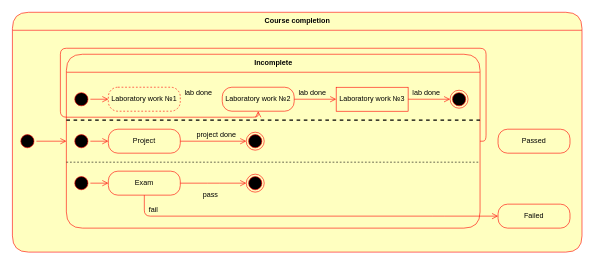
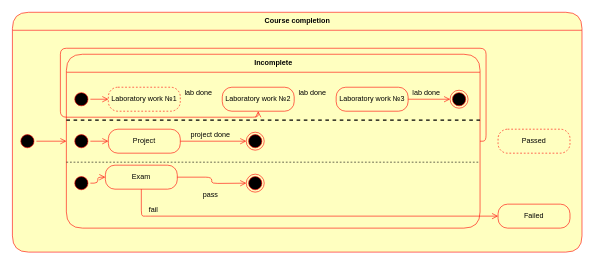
  <mxCell id="0" />
  <mxCell id="1" parent="0" />
  <mxCell id="2" value="Course completion" style="swimlane;html=1;fontStyle=1;align=center;verticalAlign=middle;childLayout=stackLayout;horizontal=1;startSize=30;horizontalStack=0;resizeParent=0;resizeLast=1;container=0;fontColor=#000000;collapsible=0;rounded=1;arcSize=30;strokeColor=#ff0000;fillColor=#ffffc0;swimlaneFillColor=#ffffc0;dropTarget=0;" vertex="1" parent="1"><mxGeometry x="20" y="20" width="950" height="400" as="geometry" /></mxCell>
  <mxCell id="3" value="Incomplete" style="swimlane;html=1;fontStyle=1;align=center;verticalAlign=middle;childLayout=stackLayout;horizontal=1;startSize=30;horizontalStack=0;resizeParent=0;resizeLast=1;container=0;fontColor=#000000;collapsible=0;rounded=1;arcSize=30;strokeColor=#ff0000;fillColor=#ffffc0;swimlaneFillColor=#ffffc0;dropTarget=0;" vertex="1" parent="1"><mxGeometry x="110" y="90" width="690" height="290" as="geometry" /></mxCell>
  <mxCell id="4" value="" style="ellipse;html=1;shape=startState;fillColor=#000000;strokeColor=#ff0000;" vertex="1" parent="1"><mxGeometry x="30" y="220" width="30" height="30" as="geometry" /></mxCell>
  <mxCell id="5" value="" style="edgeStyle=orthogonalEdgeStyle;html=1;verticalAlign=bottom;endArrow=open;endSize=8;strokeColor=#ff0000;entryX=0;entryY=0.5;entryDx=0;entryDy=0;" edge="1" source="4" parent="1" target="3"><mxGeometry relative="1" as="geometry"><mxPoint x="110" y="305" as="targetPoint" /></mxGeometry></mxCell>
  <mxCell id="6" value="" style="ellipse;html=1;shape=startState;fillColor=#000000;strokeColor=#ff0000;" vertex="1" parent="1"><mxGeometry x="120" y="150" width="30" height="30" as="geometry" /></mxCell>
  <mxCell id="7" value="" style="edgeStyle=orthogonalEdgeStyle;html=1;verticalAlign=bottom;endArrow=open;endSize=8;strokeColor=#ff0000;entryX=0;entryY=0.5;entryDx=0;entryDy=0;" edge="1" source="6" parent="1" target="8"><mxGeometry relative="1" as="geometry"><mxPoint x="135" y="240" as="targetPoint" /></mxGeometry></mxCell>
  <mxCell id="8" value="Laboratory work №1" style="rounded=1;whiteSpace=wrap;html=1;arcSize=40;fontColor=#000000;fillColor=#ffffc0;strokeColor=#ff0000;dashed=1;" vertex="1" parent="1"><mxGeometry x="180" y="145" width="120" height="40" as="geometry" /></mxCell>
  <mxCell id="9" value="lab done" style="text;html=1;align=center;verticalAlign=middle;resizable=0;points=[];autosize=1;" vertex="1" parent="1"><mxGeometry x="300" y="145" width="60" height="20" as="geometry" /></mxCell>
  <mxCell id="10" value="Laboratory work №2" style="rounded=1;whiteSpace=wrap;html=1;arcSize=40;fontColor=#000000;fillColor=#ffffc0;strokeColor=#ff0000;" vertex="1" parent="1"><mxGeometry x="370" y="145" width="120" height="40" as="geometry" /></mxCell>
- <mxCell id="11" value="Laboratory work №3" style="whiteSpace=wrap;html=1;arcSize=40;fontColor=#000000;fillColor=#ffffc0;strokeColor=#ff0000;rounded=0;" vertex="1" parent="1"><mxGeometry x="560" y="145" width="120" height="40" as="geometry" /></mxCell>
+ <mxCell id="11" value="Laboratory work №3" style="rounded=1;whiteSpace=wrap;html=1;arcSize=40;fontColor=#000000;fillColor=#ffffc0;strokeColor=#ff0000;" vertex="1" parent="1"><mxGeometry x="560" y="145" width="120" height="40" as="geometry" /></mxCell>
  <mxCell id="12" value="" style="edgeStyle=orthogonalEdgeStyle;html=1;verticalAlign=bottom;endArrow=open;endSize=8;strokeColor=#ff0000;exitX=1;exitY=0.5;exitDx=0;exitDy=0;entryX=0;entryY=0.5;entryDx=0;entryDy=0;" edge="1" source="11" parent="1" target="15"><mxGeometry relative="1" as="geometry"><mxPoint x="740" y="165" as="targetPoint" /></mxGeometry></mxCell>
- <mxCell id="13" value="" style="edgeStyle=orthogonalEdgeStyle;html=1;verticalAlign=bottom;endArrow=open;endSize=8;strokeColor=#ff0000;exitX=1;exitY=0.5;exitDx=0;exitDy=0;entryX=0;entryY=0.5;entryDx=0;entryDy=0;" edge="1" parent="1" source="10" target="11"><mxGeometry relative="1" as="geometry"><mxPoint x="630" y="255" as="targetPoint" /><mxPoint x="630" y="195" as="sourcePoint" /></mxGeometry></mxCell>
  <mxCell id="14" value="lab done" style="text;html=1;align=center;verticalAlign=middle;resizable=0;points=[];autosize=1;" vertex="1" parent="1"><mxGeometry x="490" y="145" width="60" height="20" as="geometry" /></mxCell>
  <mxCell id="15" value="" style="ellipse;html=1;shape=endState;fillColor=#000000;strokeColor=#ff0000;" vertex="1" parent="1"><mxGeometry x="750" y="150" width="30" height="30" as="geometry" /></mxCell>
  <mxCell id="16" value="lab done" style="text;html=1;align=center;verticalAlign=middle;resizable=0;points=[];autosize=1;" vertex="1" parent="1"><mxGeometry x="680" y="145" width="60" height="20" as="geometry" /></mxCell>
  <mxCell id="17" value="" style="endArrow=none;dashed=1;html=1;strokeWidth=2;" edge="1" parent="1"><mxGeometry width="50" height="50" relative="1" as="geometry"><mxPoint x="110" y="200" as="sourcePoint" /><mxPoint x="800" y="200" as="targetPoint" /></mxGeometry></mxCell>
  <mxCell id="18" value="" style="ellipse;html=1;shape=startState;fillColor=#000000;strokeColor=#ff0000;" vertex="1" parent="1"><mxGeometry x="120" y="220" width="30" height="30" as="geometry" /></mxCell>
  <mxCell id="19" value="" style="edgeStyle=orthogonalEdgeStyle;html=1;verticalAlign=bottom;endArrow=open;endSize=8;strokeColor=#ff0000;entryX=0;entryY=0.5;entryDx=0;entryDy=0;" edge="1" source="18" parent="1" target="20"><mxGeometry relative="1" as="geometry"><mxPoint x="180" y="235" as="targetPoint" /></mxGeometry></mxCell>
  <mxCell id="20" value="Project" style="rounded=1;whiteSpace=wrap;html=1;arcSize=40;fontColor=#000000;fillColor=#ffffc0;strokeColor=#ff0000;" vertex="1" parent="1"><mxGeometry x="180" y="215" width="120" height="40" as="geometry" /></mxCell>
  <mxCell id="21" value="" style="edgeStyle=orthogonalEdgeStyle;html=1;verticalAlign=bottom;endArrow=open;endSize=8;strokeColor=#ff0000;exitX=1;exitY=0.5;exitDx=0;exitDy=0;" edge="1" source="20" parent="1" target="23"><mxGeometry relative="1" as="geometry"><mxPoint x="400" y="235" as="targetPoint" /></mxGeometry></mxCell>
- <mxCell id="22" value="project done" style="text;html=1;align=center;verticalAlign=middle;resizable=0;points=[];autosize=1;" vertex="1" parent="1"><mxGeometry x="320" y="215" width="80" height="20" as="geometry" /></mxCell>
+ <mxCell id="22" value="project done" style="text;html=1;align=center;verticalAlign=middle;resizable=0;points=[];autosize=1;" vertex="1" parent="1"><mxGeometry x="310" y="215" width="80" height="20" as="geometry" /></mxCell>
  <mxCell id="23" value="" style="ellipse;html=1;shape=endState;fillColor=#000000;strokeColor=#ff0000;" vertex="1" parent="1"><mxGeometry x="410" y="220" width="30" height="30" as="geometry" /></mxCell>
- <mxCell id="24" value="Exam" style="rounded=1;whiteSpace=wrap;html=1;arcSize=40;fontColor=#000000;fillColor=#ffffc0;strokeColor=#ff0000;" vertex="1" parent="1"><mxGeometry x="180" y="285" width="120" height="40" as="geometry" /></mxCell>
+ <mxCell id="24" value="Exam" style="rounded=1;whiteSpace=wrap;html=1;arcSize=40;fontColor=#000000;fillColor=#ffffc0;strokeColor=#ff0000;" vertex="1" parent="1"><mxGeometry x="175" y="275" width="120" height="40" as="geometry" /></mxCell>
  <mxCell id="25" value="" style="edgeStyle=orthogonalEdgeStyle;html=1;verticalAlign=bottom;endArrow=open;endSize=8;strokeColor=#ff0000;exitX=1;exitY=0.5;exitDx=0;exitDy=0;" edge="1" source="24" parent="1"><mxGeometry relative="1" as="geometry"><mxPoint x="410" y="305" as="targetPoint" /></mxGeometry></mxCell>
  <mxCell id="26" value="" style="ellipse;html=1;shape=startState;fillColor=#000000;strokeColor=#ff0000;" vertex="1" parent="1"><mxGeometry x="120" y="290" width="30" height="30" as="geometry" /></mxCell>
  <mxCell id="27" value="" style="edgeStyle=orthogonalEdgeStyle;html=1;verticalAlign=bottom;endArrow=open;endSize=8;strokeColor=#ff0000;entryX=0;entryY=0.5;entryDx=0;entryDy=0;" edge="1" source="26" parent="1" target="24"><mxGeometry relative="1" as="geometry"><mxPoint x="135" y="380" as="targetPoint" /></mxGeometry></mxCell>
  <mxCell id="28" value="" style="ellipse;html=1;shape=endState;fillColor=#000000;strokeColor=#ff0000;" vertex="1" parent="1"><mxGeometry x="410" y="290" width="30" height="30" as="geometry" /></mxCell>
  <mxCell id="29" value="" style="endArrow=none;dashed=1;html=1;exitX=0;exitY=0.25;exitDx=0;exitDy=0;entryX=1;entryY=0.25;entryDx=0;entryDy=0;strokeWidth=1;" edge="1" parent="1"><mxGeometry width="50" height="50" relative="1" as="geometry"><mxPoint x="110" y="270" as="sourcePoint" /><mxPoint x="800" y="270" as="targetPoint" /></mxGeometry></mxCell>
  <mxCell id="30" value="pass" style="text;html=1;align=center;verticalAlign=middle;resizable=0;points=[];autosize=1;" vertex="1" parent="1"><mxGeometry x="330" y="315" width="40" height="20" as="geometry" /></mxCell>
- <mxCell id="31" value="Passed" style="rounded=1;whiteSpace=wrap;html=1;arcSize=40;fontColor=#000000;fillColor=#ffffc0;strokeColor=#ff0000;" vertex="1" parent="1"><mxGeometry x="830" y="215" width="120" height="40" as="geometry" /></mxCell>
+ <mxCell id="31" value="Passed" style="rounded=1;whiteSpace=wrap;html=1;arcSize=40;fontColor=#000000;fillColor=#ffffc0;strokeColor=#ff0000;dashed=1;" vertex="1" parent="1"><mxGeometry x="830" y="215" width="120" height="40" as="geometry" /></mxCell>
  <mxCell id="32" value="" style="edgeStyle=orthogonalEdgeStyle;html=1;verticalAlign=bottom;endArrow=open;endSize=8;strokeColor=#ff0000;exitX=1;exitY=0.5;exitDx=0;exitDy=0;" edge="1" source="3" parent="1" target="10"><mxGeometry relative="1" as="geometry"><mxPoint x="890" y="315" as="targetPoint" /></mxGeometry></mxCell>
  <mxCell id="33" value="" style="edgeStyle=orthogonalEdgeStyle;html=1;verticalAlign=bottom;endArrow=open;endSize=8;strokeColor=#ff0000;exitX=0.5;exitY=1;exitDx=0;exitDy=0;" edge="1" source="24" parent="1"><mxGeometry relative="1" as="geometry"><mxPoint x="830" y="360" as="targetPoint" /><Array as="points"><mxPoint x="240" y="360" /><mxPoint x="730" y="360" /></Array></mxGeometry></mxCell>
  <mxCell id="34" value="Failed" style="rounded=1;whiteSpace=wrap;html=1;arcSize=40;fontColor=#000000;fillColor=#ffffc0;strokeColor=#ff0000;" vertex="1" parent="1"><mxGeometry x="830" y="340" width="120" height="40" as="geometry" /></mxCell>
  <mxCell id="35" value="fail" style="text;html=1;align=center;verticalAlign=middle;resizable=0;points=[];autosize=1;" vertex="1" parent="1"><mxGeometry x="240" y="340" width="30" height="20" as="geometry" /></mxCell>
